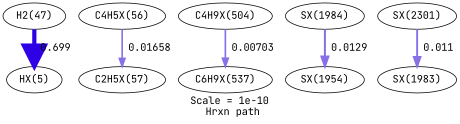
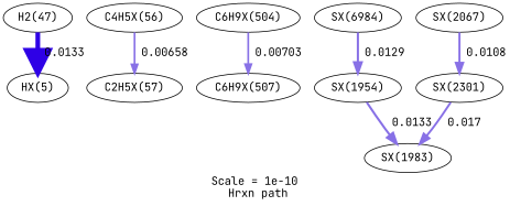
  digraph {
    fontname="JetBrains Mono"
    label="Scale = 1e-10\l Hrxn path"
    node [fontname="JetBrains Mono"]
    edge [color="0.7, 0.507, 0.9" fontname="JetBrains Mono"]
    n1 [label="H2(47)"]
    n2 [label="HX(5)"]
    n3 [label="C4H5X(56)"]
    n4 [label="C2H5X(57)"]
-   n5 [label="C4H9X(504)"]
-   n6 [label="C6H9X(537)"]
-   n7 [label="SX(1984)"]
+   n5 [label="C6H9X(504)"]
+   n6 [label="C6H9X(507)"]
+   n7 [label="SX(6984)"]
    n8 [label="SX(1954)"]
    n9 [label="SX(1983)"]
    n10 [label="SX(2301)"]
-   n1 -> n2 [arrowsize=2.86 color="0.7, 1.2, 0.9" label=" 0.699" style="setlinewidth(5.73)"]
-   n3 -> n4 [arrowsize=1.1 label=" 0.01658" style="setlinewidth(2.21)"]
+   n11 [label="SX(2067)"]
+   n1 -> n2 [arrowsize=2.86 color="0.7, 1.2, 0.9" label=" 0.0133" style="setlinewidth(5.73)"]
+   n3 -> n4 [arrowsize=1.1 label=" 0.00658" style="setlinewidth(2.21)"]
    n5 -> n6 [arrowsize=1.13 label=" 0.00703" style="setlinewidth(2.26)"]
    n7 -> n8 [arrowsize=1.36 color="0.7, 0.513, 0.9" label=" 0.0129" style="setlinewidth(2.72)"]
-   n10 -> n9 [arrowsize=1.3 color="0.7, 0.511, 0.9" label=" 0.011" style="setlinewidth(2.6)"]
+   n8 -> n9 [arrowsize=1.37 color="0.7, 0.513, 0.9" label=" 0.0133" style="setlinewidth(2.74)"]
+   n10 -> n9 [arrowsize=1.3 color="0.7, 0.511, 0.9" label=" 0.017" style="setlinewidth(2.6)"]
+   n11 -> n10 [arrowsize=1.29 color="0.7, 0.511, 0.9" label=" 0.0108" style="setlinewidth(2.58)"]
  }
